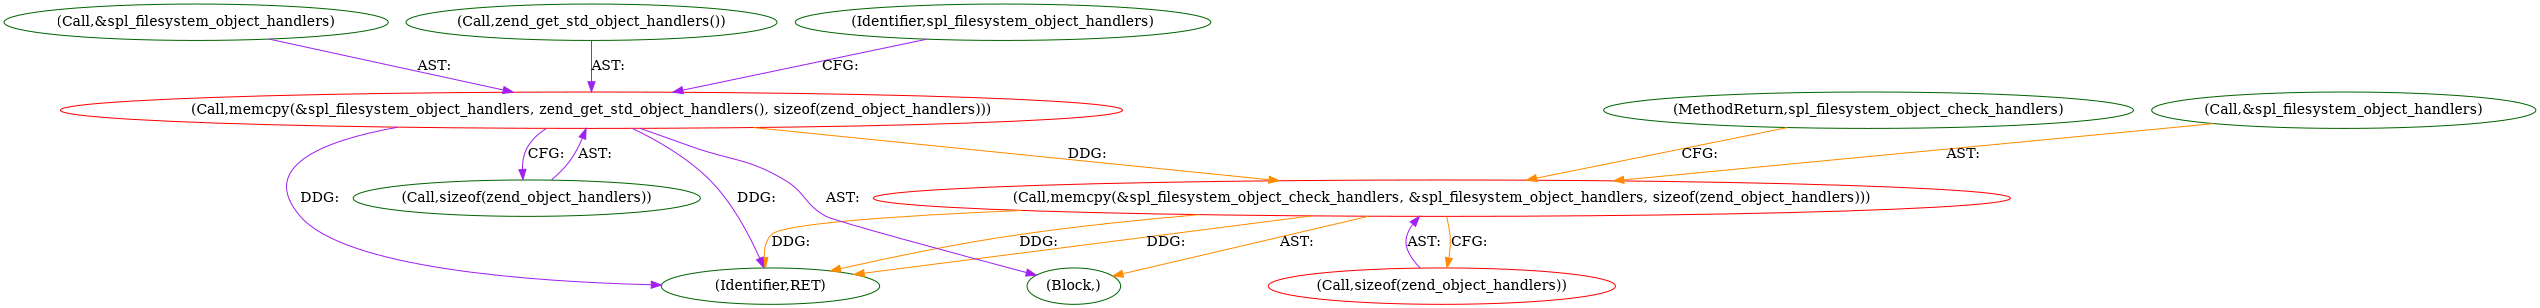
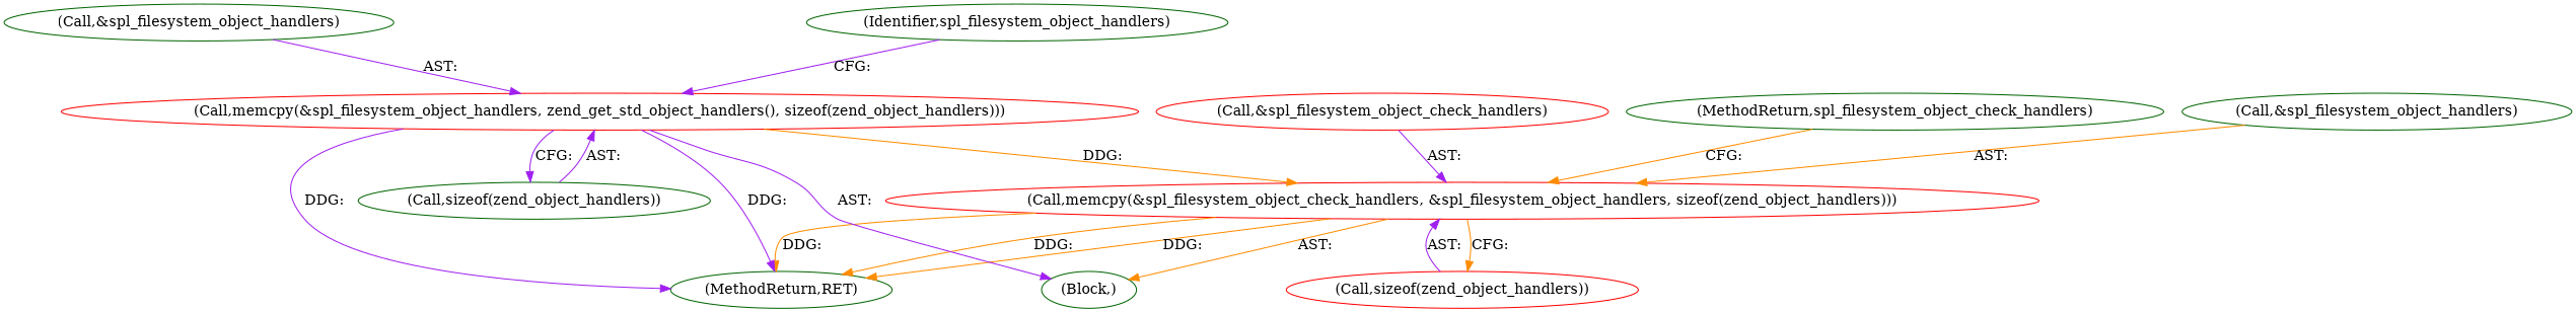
  digraph {
    node [color=darkgreen]
    edge [color=purple]
    n1 [color=red label="(Call,memcpy(&spl_filesystem_object_check_handlers, &spl_filesystem_object_handlers, sizeof(zend_object_handlers)))"]
    n2 [label="(Block,)"]
    n3 [color=red label="(Call,sizeof(zend_object_handlers))"]
-   n4 [label="(Identifier,RET)"]
+   n4 [label="(MethodReturn,RET)"]
    n5 [color=red label="(Call,memcpy(&spl_filesystem_object_handlers, zend_get_std_object_handlers(), sizeof(zend_object_handlers)))"]
    n6 [label="(Call,sizeof(zend_object_handlers))"]
    n7 [label="(Call,&spl_filesystem_object_handlers)"]
-   n8 [label="(Call,zend_get_std_object_handlers())"]
    n9 [label="(Identifier,spl_filesystem_object_handlers)"]
    n10 [label="(Call,&spl_filesystem_object_handlers)"]
+   n11 [color=red label="(Call,&spl_filesystem_object_check_handlers)"]
    n12 [label="(MethodReturn,spl_filesystem_object_check_handlers)"]
    n1 -> n2 [color=darkorange label="AST: "]
    n1 -> n3 [color=darkorange label="CFG: "]
    n1 -> n4 [color=darkorange label="DDG: "]
    n1 -> n4 [color=darkorange label="DDG: "]
    n1 -> n4 [color=darkorange label="DDG: "]
    n3 -> n1 [label="AST: "]
    n5 -> n1 [color=darkorange label="DDG: "]
    n5 -> n2 [label="AST: "]
    n5 -> n4 [label="DDG: "]
    n5 -> n4 [label="DDG: "]
    n5 -> n6 [label="CFG: "]
    n6 -> n5 [label="AST: "]
    n7 -> n5 [label="AST: "]
-   n8 -> n5 [label="AST: "]
    n9 -> n5 [label="CFG: "]
    n10 -> n1 [color=darkorange label="AST: "]
+   n11 -> n1 [label="AST: "]
    n12 -> n1 [color=darkorange label="CFG: "]
  }
